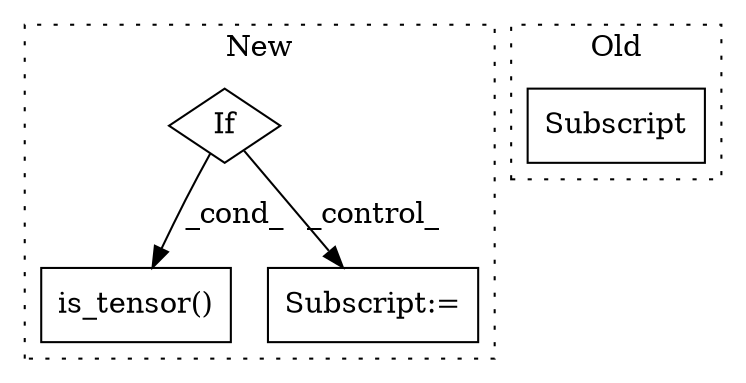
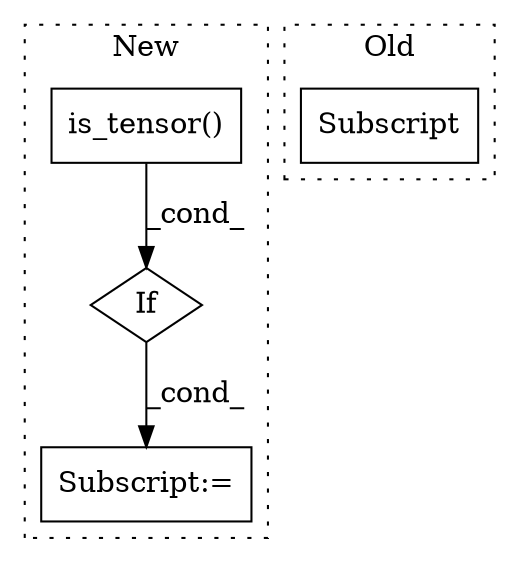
  digraph {
    node [l=3 shape=box]
    n1 [a=75 l="16,1" label="is_tensor()" s="4043,4074"]
    n2 [a=96 label=If s=4040 shape=diamond]
    n3 [a=68 label="Subscript:=" s=4152]
    n4 [a=63 l="29,0" label=Subscript s="2431,0"]
    subgraph cluster_1 {
      label=New
      style=dotted
      n1
      n2
      n3
    }
    subgraph cluster_2 {
      label=Old
      style=dotted
      n4
    }
-   n2 -> n1 [label=_cond_]
-   n2 -> n3 [label=_control_]
+   n1 -> n2 [label=_cond_]
+   n2 -> n3 [label=_cond_]
  }
